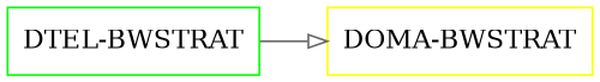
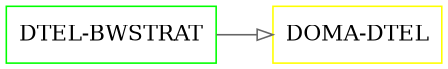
  digraph {
    rankdir=LR
    node [shape=box]
    "DTEL-BWSTRAT" [color=green]
-   "DOMA-BWSTRAT" [color=yellow]
+   "DOMA-BWSTRAT" [color=yellow label="DOMA-DTEL"]
    "DTEL-BWSTRAT" -> "DOMA-BWSTRAT" [color=gray40 arrowhead=onormal]
  }
